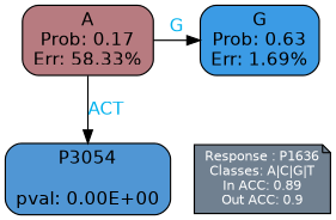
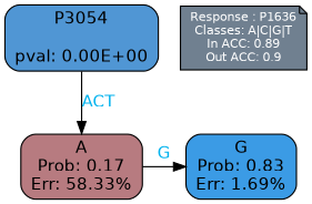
  digraph {
    ranksep=equally
    splines=polylines
    node [color=black fontname=helvetica shape=box style="filled, rounded"]
    edge [fontcolor=deepskyblue2 fontname=helvetica]
    n1 [fillcolor="#b77b80" label="A\nProb: 0.17\nErr: 58.33%"]
-   n2 [fillcolor="#3b9be5" label="G\nProb: 0.63\nErr: 1.69%"]
+   n2 [fillcolor="#3b9be5" label="G\nProb: 0.83\nErr: 1.69%"]
    n3 [align=left fillcolor=slategray fontcolor=white fontsize=10 label="Response : P1636\nClasses: A|C|G|T\nIn ACC: 0.89\nOut ACC: 0.9\n" shape=note style=filled]
    n4 [fillcolor="#5096d4" label="P3054\n\npval: 0.00E+00"]
    subgraph sub_1 {
      rank=same
      n1
      n2
    }
    subgraph sub_2 {
      rank=same
      n3
      n4
    }
    n1 -> n2 [label=G]
-   n1 -> n4 [label=ACT]
+   n4 -> n1 [label=ACT]
  }
